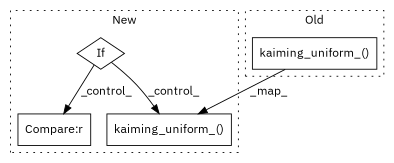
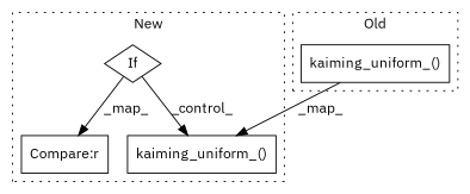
  digraph {
    fontname="IBM Plex Sans"
    node [a=75 l="31,28" shape=box fontname="IBM Plex Sans"]
    edge [fontname="IBM Plex Sans"]
    n1 [label="kaiming_uniform_()" s="3017,3058"]
    n2 [a=96 l=3 label=If s=2950 shape=diamond]
    n3 [a=40 l=33 label="Compare:r" s=3104]
    n4 [label="kaiming_uniform_()" s="3033,3074"]
    subgraph cluster_1 {
      label=New
      style=dotted
      n1
      n2
      n3
    }
    subgraph cluster_2 {
      label=Old
      style=dotted
      n4
    }
    n2 -> n1 [label=_control_]
-   n2 -> n3 [label=_control_]
+   n2 -> n3 [label=_map_]
    n4 -> n1 [label=_map_]
  }
